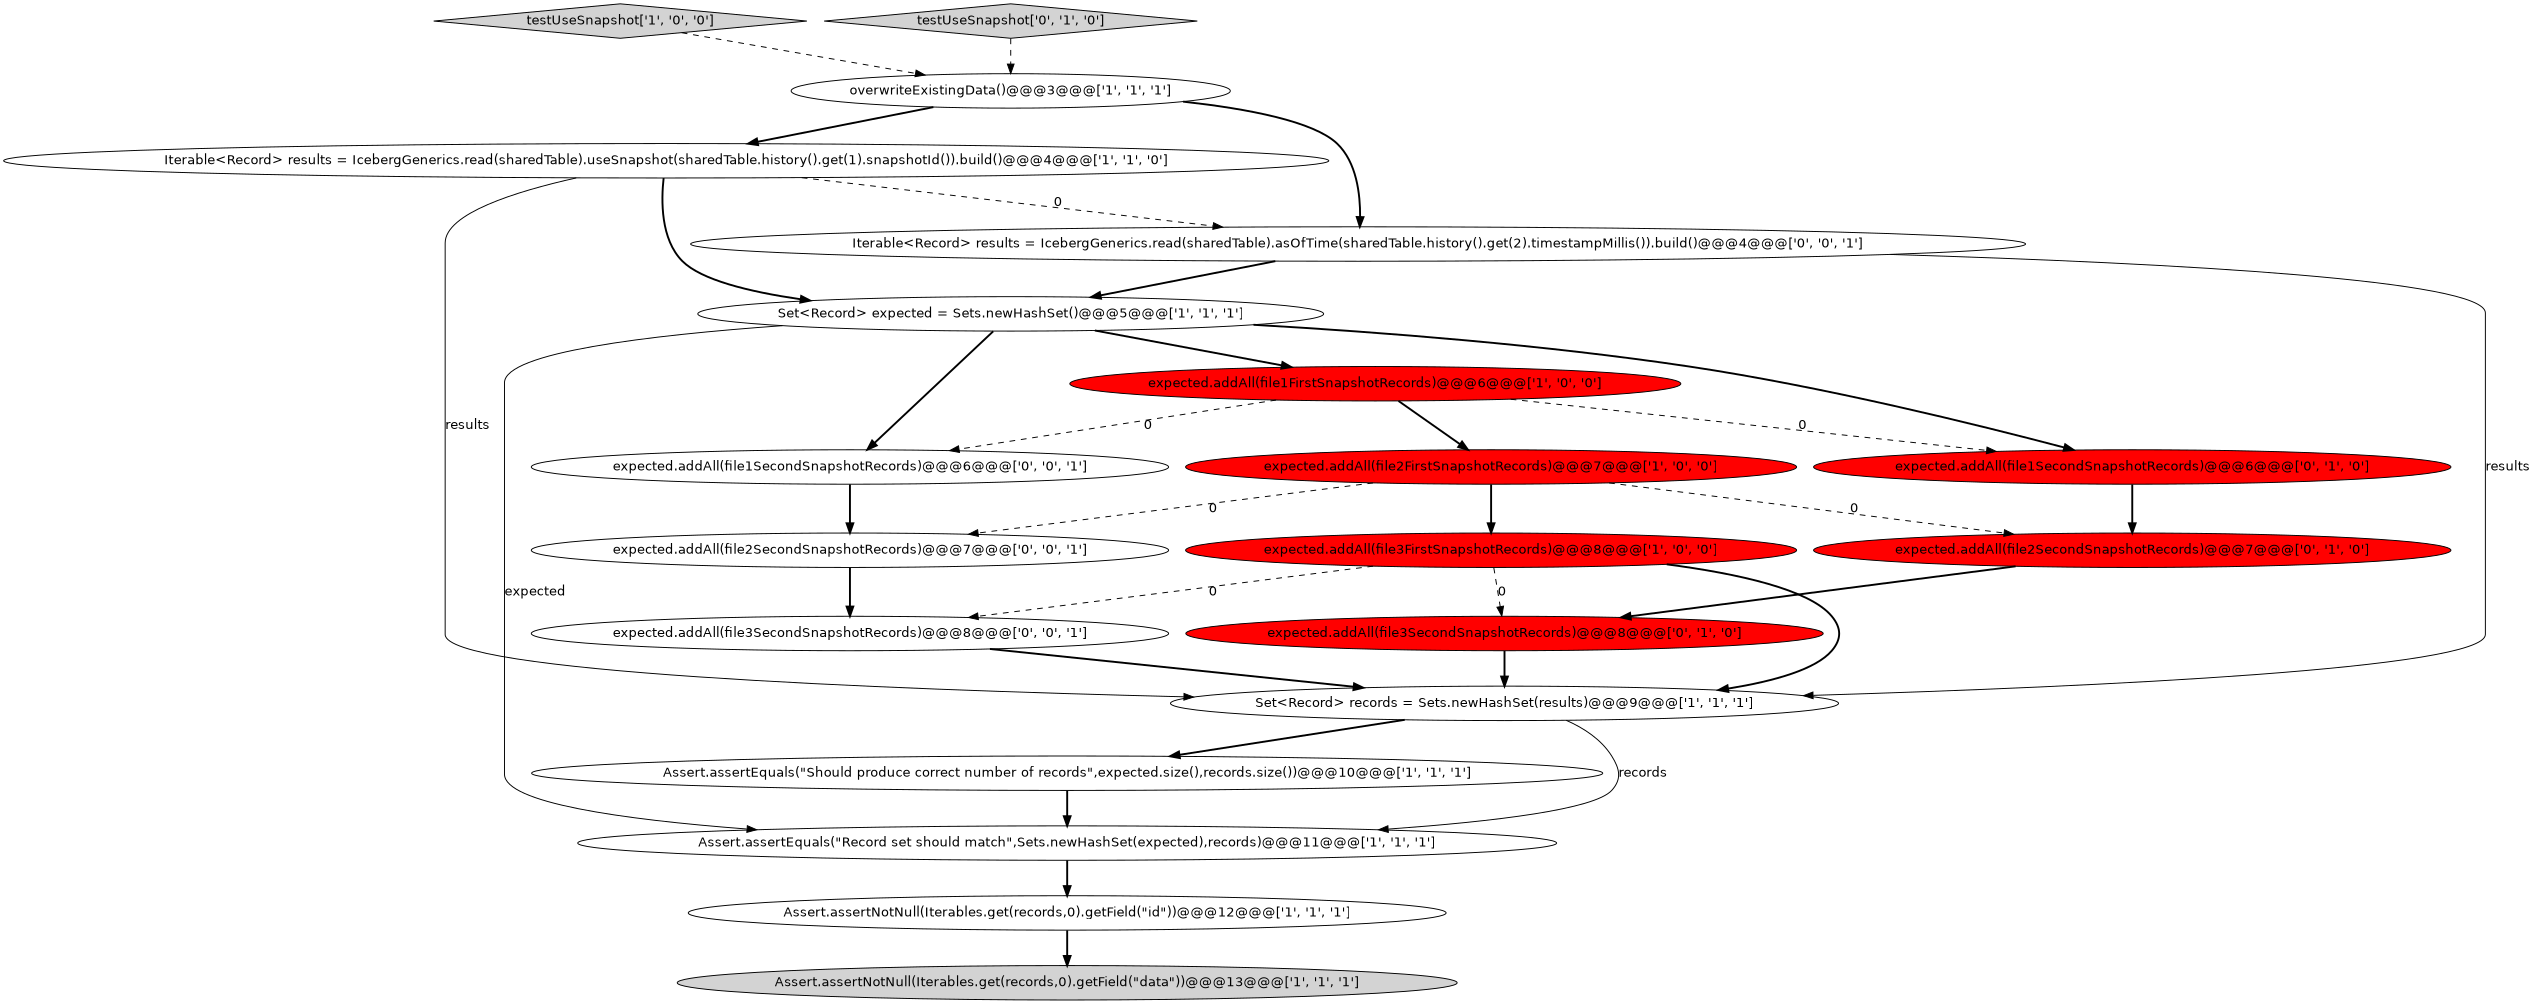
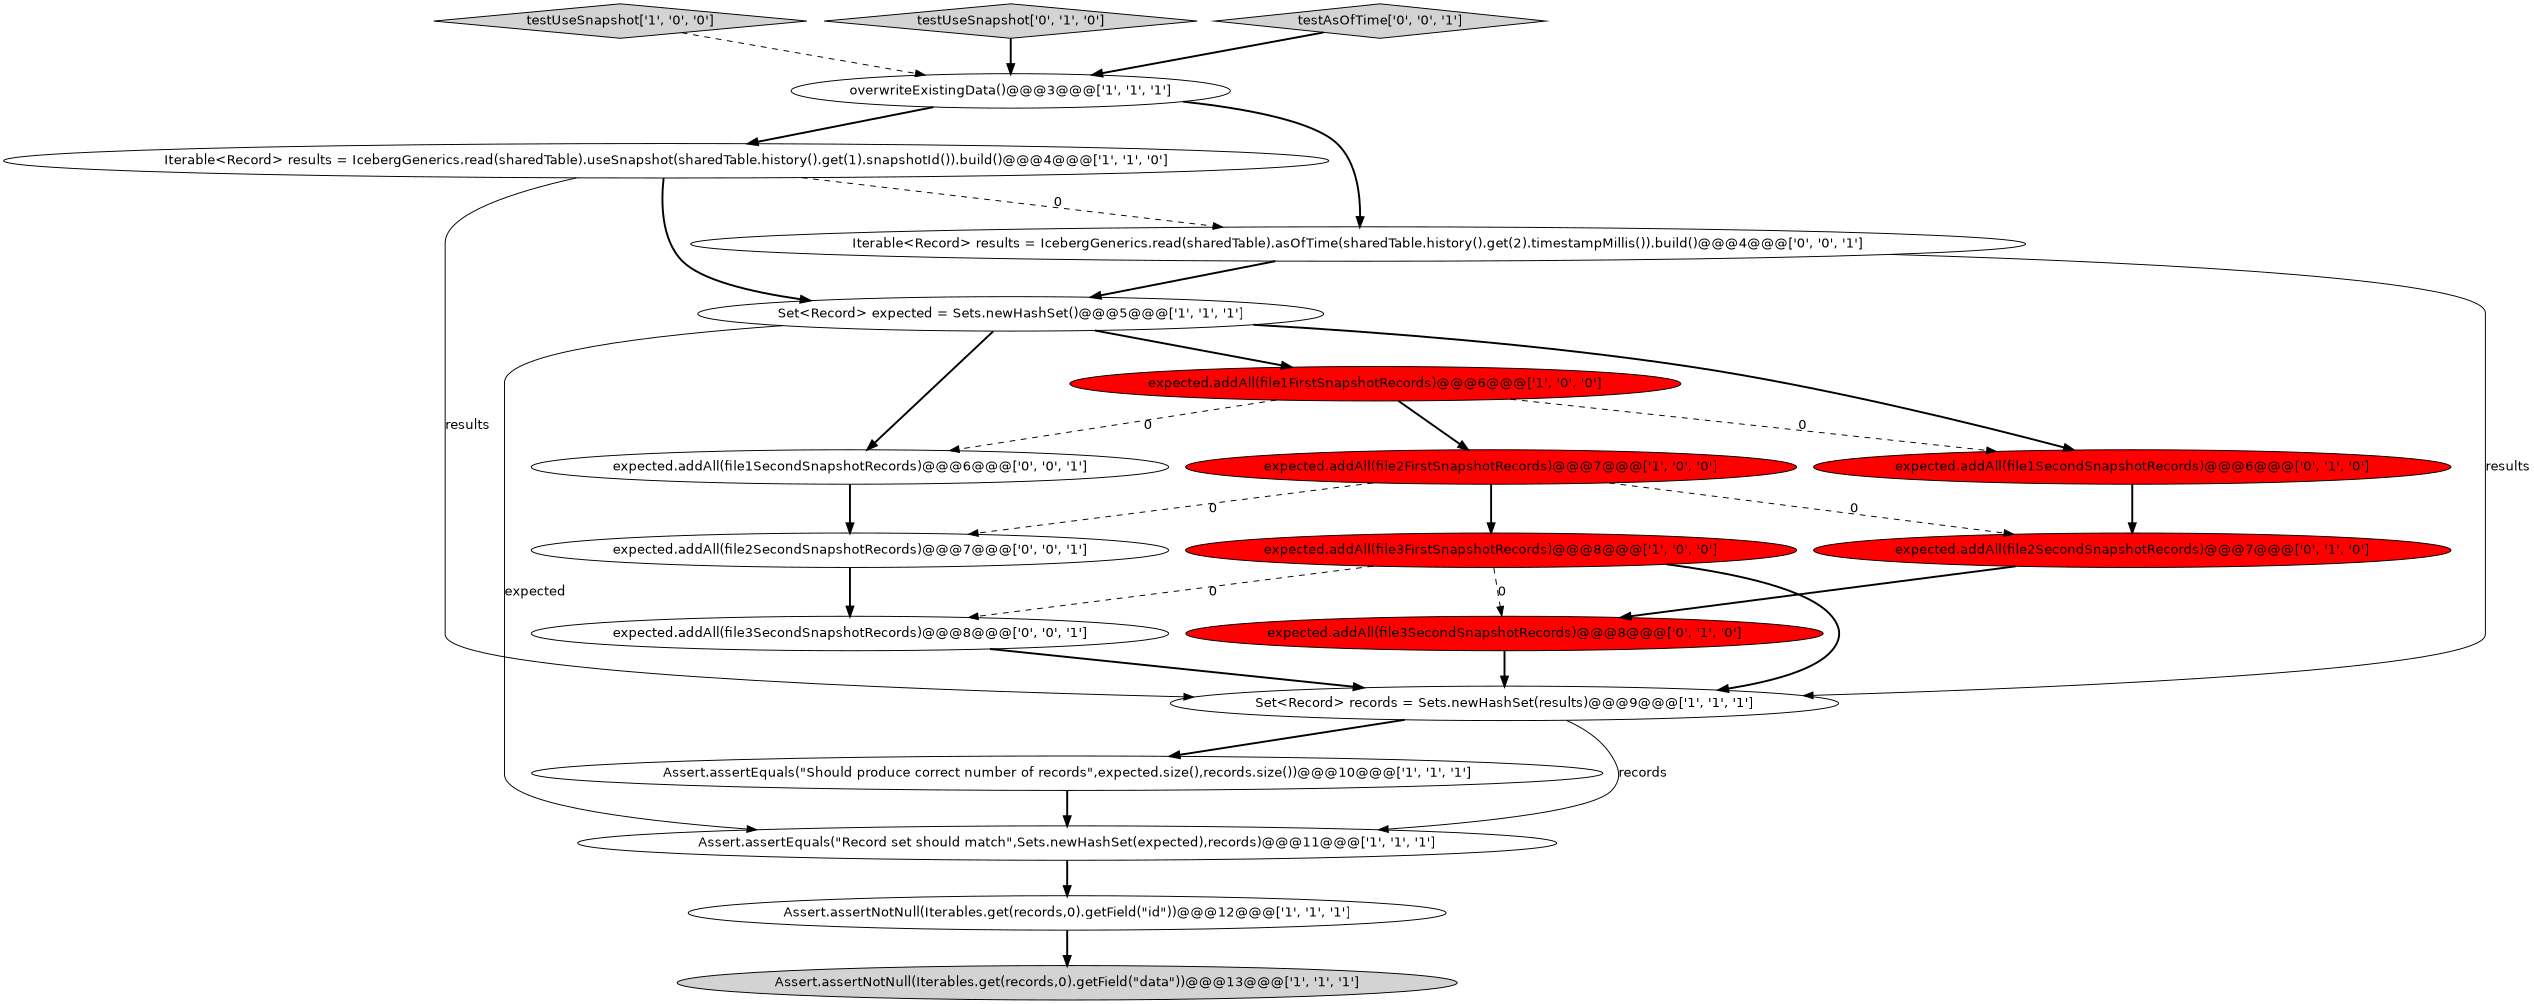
  digraph {
    fontname="DejaVu Sans"
    node [fillcolor=white fontname="DejaVu Sans" shape=ellipse style=filled]
    edge [fontname="DejaVu Sans" style=bold]
    n1 [fillcolor=red label="expected.addAll(file2SecondSnapshotRecords)@@@7@@@['0', '1', '0']"]
    n2 [fillcolor=red label="expected.addAll(file3SecondSnapshotRecords)@@@8@@@['0', '1', '0']"]
    n3 [label="Set<Record> records = Sets.newHashSet(results)@@@9@@@['1', '1', '1']"]
    n4 [fillcolor=lightgray label="testUseSnapshot['1', '0', '0']" shape=diamond]
    n5 [label="overwriteExistingData()@@@3@@@['1', '1', '1']"]
    n6 [label="Iterable<Record> results = IcebergGenerics.read(sharedTable).asOfTime(sharedTable.history().get(2).timestampMillis()).build()@@@4@@@['0', '0', '1']"]
    n7 [label="Iterable<Record> results = IcebergGenerics.read(sharedTable).useSnapshot(sharedTable.history().get(1).snapshotId()).build()@@@4@@@['1', '1', '0']"]
    n8 [label="Set<Record> expected = Sets.newHashSet()@@@5@@@['1', '1', '1']"]
    n9 [fillcolor=red label="expected.addAll(file2FirstSnapshotRecords)@@@7@@@['1', '0', '0']"]
    n10 [label="expected.addAll(file2SecondSnapshotRecords)@@@7@@@['0', '0', '1']"]
    n11 [fillcolor=red label="expected.addAll(file3FirstSnapshotRecords)@@@8@@@['1', '0', '0']"]
    n12 [label="expected.addAll(file3SecondSnapshotRecords)@@@8@@@['0', '0', '1']"]
    n13 [label="Assert.assertEquals(\"Record set should match\",Sets.newHashSet(expected),records)@@@11@@@['1', '1', '1']"]
    n14 [label="Assert.assertEquals(\"Should produce correct number of records\",expected.size(),records.size())@@@10@@@['1', '1', '1']"]
    n15 [fillcolor=red label="expected.addAll(file1SecondSnapshotRecords)@@@6@@@['0', '1', '0']"]
    n16 [label="expected.addAll(file1SecondSnapshotRecords)@@@6@@@['0', '0', '1']"]
    n17 [fillcolor=red label="expected.addAll(file1FirstSnapshotRecords)@@@6@@@['1', '0', '0']"]
    n18 [label="Assert.assertNotNull(Iterables.get(records,0).getField(\"id\"))@@@12@@@['1', '1', '1']"]
    n19 [fillcolor=lightgray label="Assert.assertNotNull(Iterables.get(records,0).getField(\"data\"))@@@13@@@['1', '1', '1']"]
    n20 [fillcolor=lightgray label="testUseSnapshot['0', '1', '0']" shape=diamond]
+   n21 [fillcolor=lightgray label="testAsOfTime['0', '0', '1']" shape=diamond]
    n1 -> n2
    n2 -> n3
    n3 -> n13 [label=records style=solid]
    n3 -> n14
    n4 -> n5 [style=dashed]
    n5 -> n6
    n5 -> n7
    n6 -> n3 [label=results style=solid]
    n6 -> n8
    n7 -> n3 [label=results style=solid]
    n7 -> n6 [label=0 style=dashed]
    n7 -> n8
    n8 -> n13 [label=expected style=solid]
    n8 -> n15
    n8 -> n16
    n8 -> n17
    n9 -> n1 [label=0 style=dashed]
    n9 -> n10 [label=0 style=dashed]
    n9 -> n11
    n10 -> n12
    n11 -> n2 [label=0 style=dashed]
    n11 -> n3
    n11 -> n12 [label=0 style=dashed]
    n12 -> n3
    n13 -> n18
    n14 -> n13
    n15 -> n1
    n16 -> n10
    n17 -> n9
    n17 -> n15 [label=0 style=dashed]
    n17 -> n16 [label=0 style=dashed]
    n18 -> n19
-   n20 -> n5 [style=dashed]
+   n20 -> n5
+   n21 -> n5
  }
